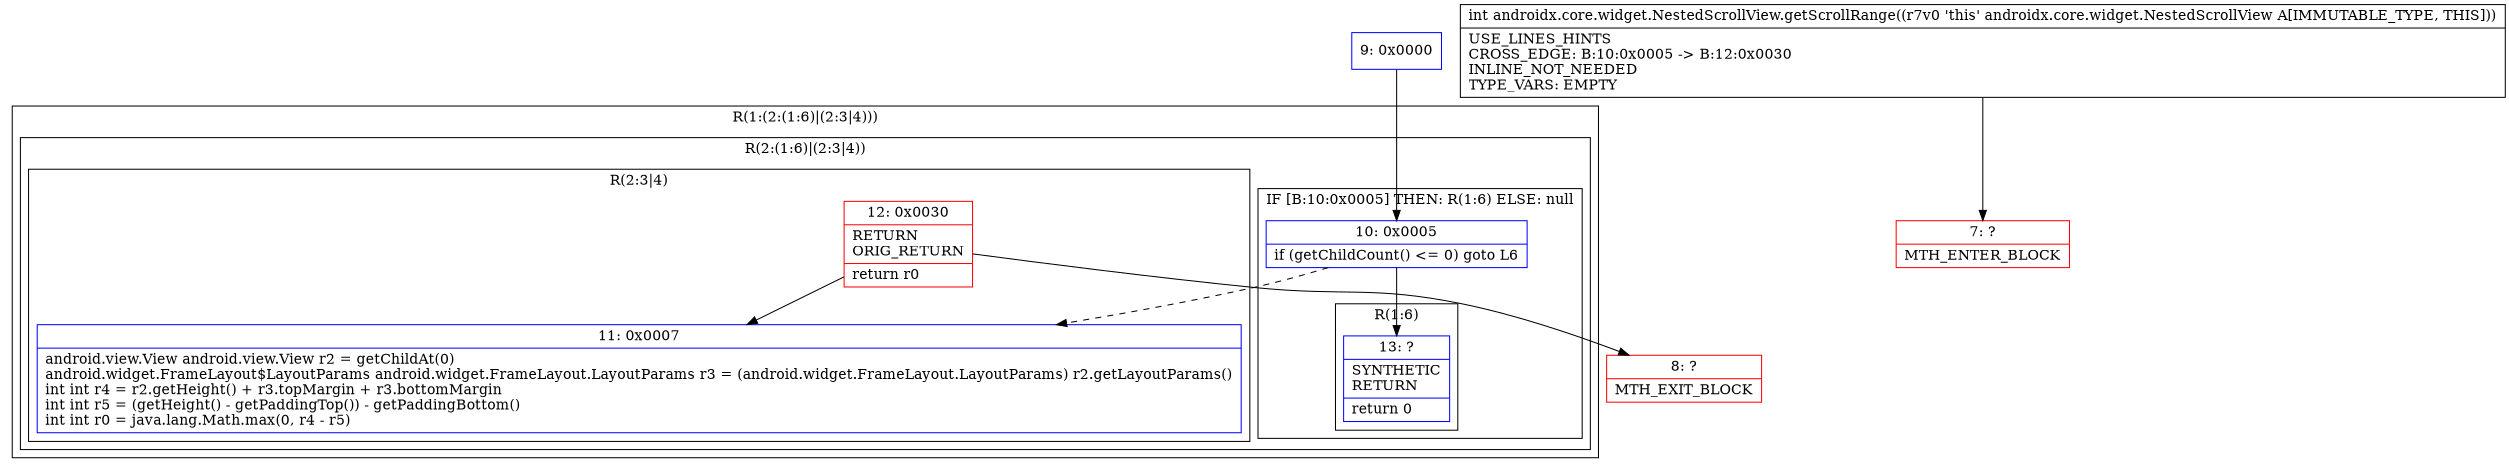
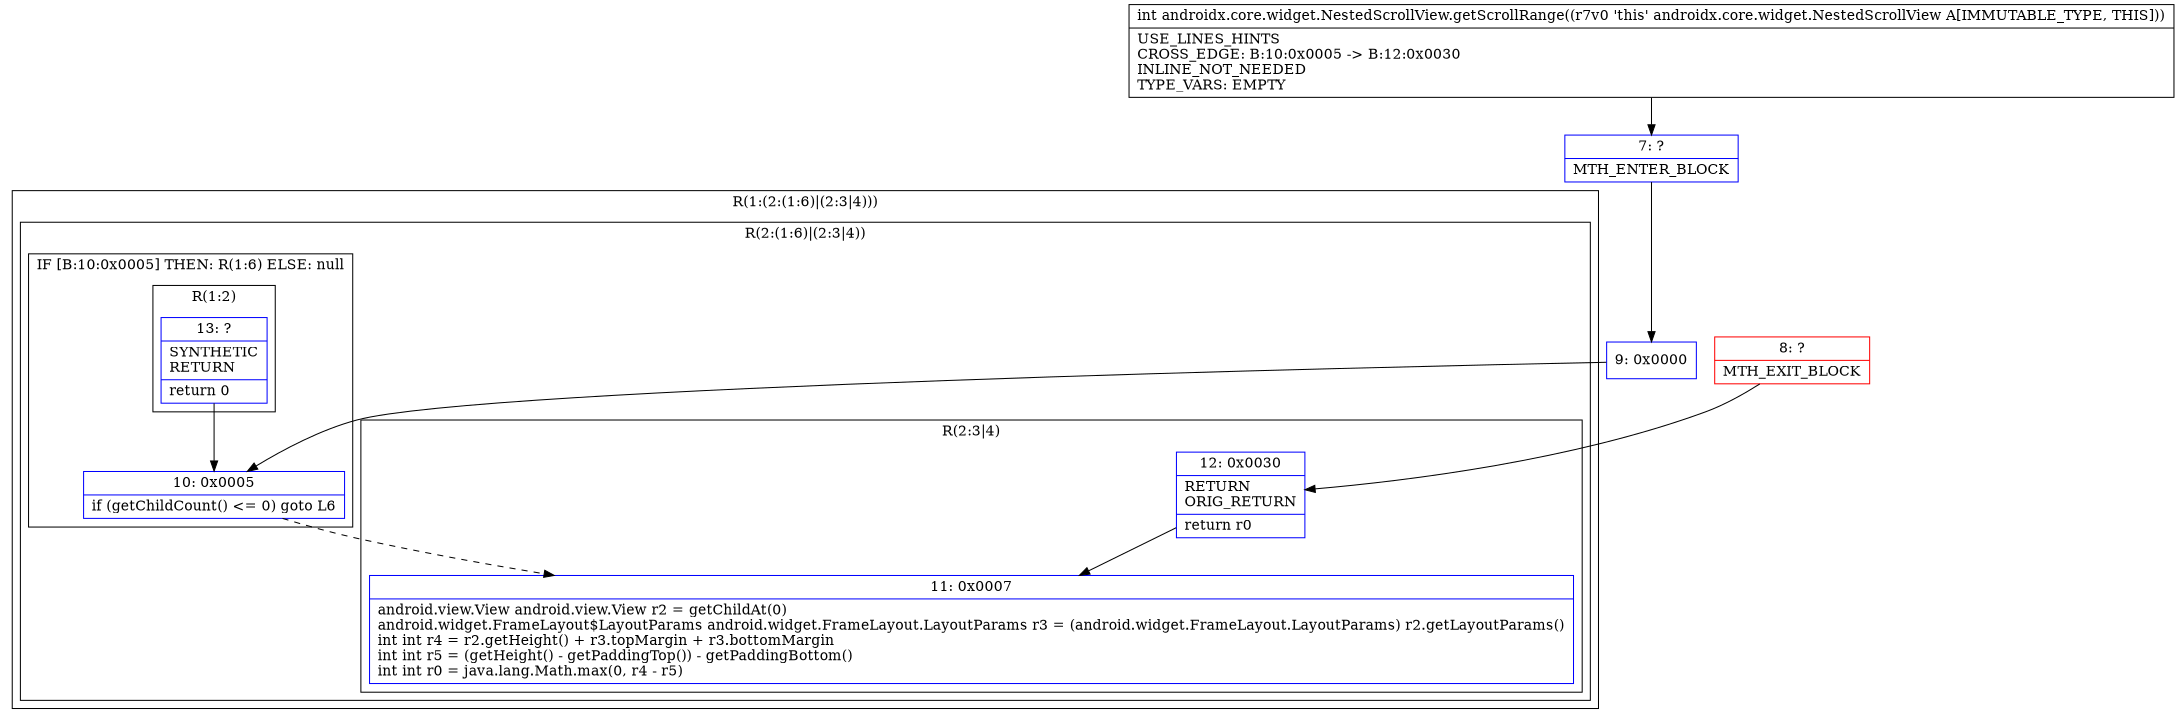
  digraph {
    node [color=blue shape=record]
    n1 [label="{13\:\ ?|SYNTHETIC\lRETURN\l|return 0\l}"]
    n2 [label="{10\:\ 0x0005|if (getChildCount() \<= 0) goto L6\l}"]
    n3 [label="{11\:\ 0x0007|android.view.View android.view.View r2 = getChildAt(0)\landroid.widget.FrameLayout$LayoutParams android.widget.FrameLayout.LayoutParams r3 = (android.widget.FrameLayout.LayoutParams) r2.getLayoutParams()\lint int r4 = r2.getHeight() + r3.topMargin + r3.bottomMargin\lint int r5 = (getHeight() \- getPaddingTop()) \- getPaddingBottom()\lint int r0 = java.lang.Math.max(0, r4 \- r5)\l}"]
-   n4 [color=red label="{12\:\ 0x0030|RETURN\lORIG_RETURN\l|return r0\l}"]
+   n4 [label="{12\:\ 0x0030|RETURN\lORIG_RETURN\l|return r0\l}"]
    n5 [color=red label="{8\:\ ?|MTH_EXIT_BLOCK\l}"]
-   n6 [color=red label="{7\:\ ?|MTH_ENTER_BLOCK\l}"]
+   n6 [label="{7\:\ ?|MTH_ENTER_BLOCK\l}"]
    n7 [label="{9\:\ 0x0000}"]
    n8 [label="{int androidx.core.widget.NestedScrollView.getScrollRange((r7v0 'this' androidx.core.widget.NestedScrollView A[IMMUTABLE_TYPE, THIS]))  | USE_LINES_HINTS\lCROSS_EDGE: B:10:0x0005 \-\> B:12:0x0030\lINLINE_NOT_NEEDED\lTYPE_VARS: EMPTY\l}" color=""]
    subgraph cluster_1 {
      label="R(1:(2:(1:6)|(2:3|4)))"
      subgraph cluster_2 {
        label="R(2:(1:6)|(2:3|4))"
        subgraph cluster_3 {
          label="IF [B:10:0x0005] THEN: R(1:6) ELSE: null"
          n2
          subgraph cluster_4 {
-           label="R(1:6)"
+           label="R(1:2)"
            n1
          }
        }
        subgraph cluster_5 {
          label="R(2:3|4)"
          n3
          n4
        }
      }
    }
-   n2 -> n1
+   n1 -> n2
    n2 -> n3 [style=dashed]
    n4 -> n3
-   n4 -> n5
+   n5 -> n4
+   n6 -> n7
    n7 -> n2
    n8 -> n6
  }
